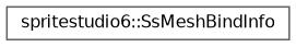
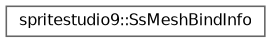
  digraph {
    rankdir=TB
-   n1 [color=grey40 fillcolor=white fontname=Helvetica fontsize=10 height=0.2 label="spritestudio6::SsMeshBindInfo" shape=box style=filled width=0.4]
+   n1 [color=grey40 fillcolor=white fontname=Helvetica fontsize=10 height=0.2 label="spritestudio9::SsMeshBindInfo" shape=box style=filled width=0.4]
  }
